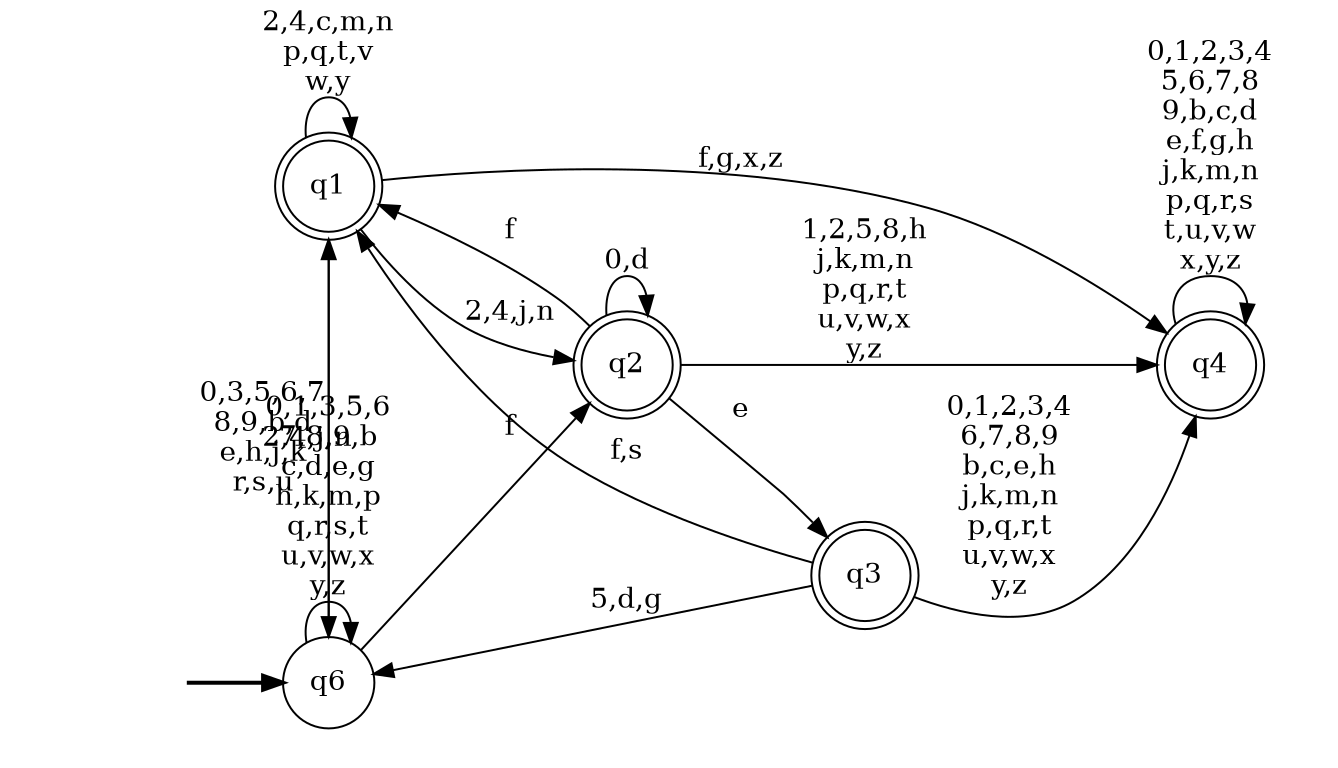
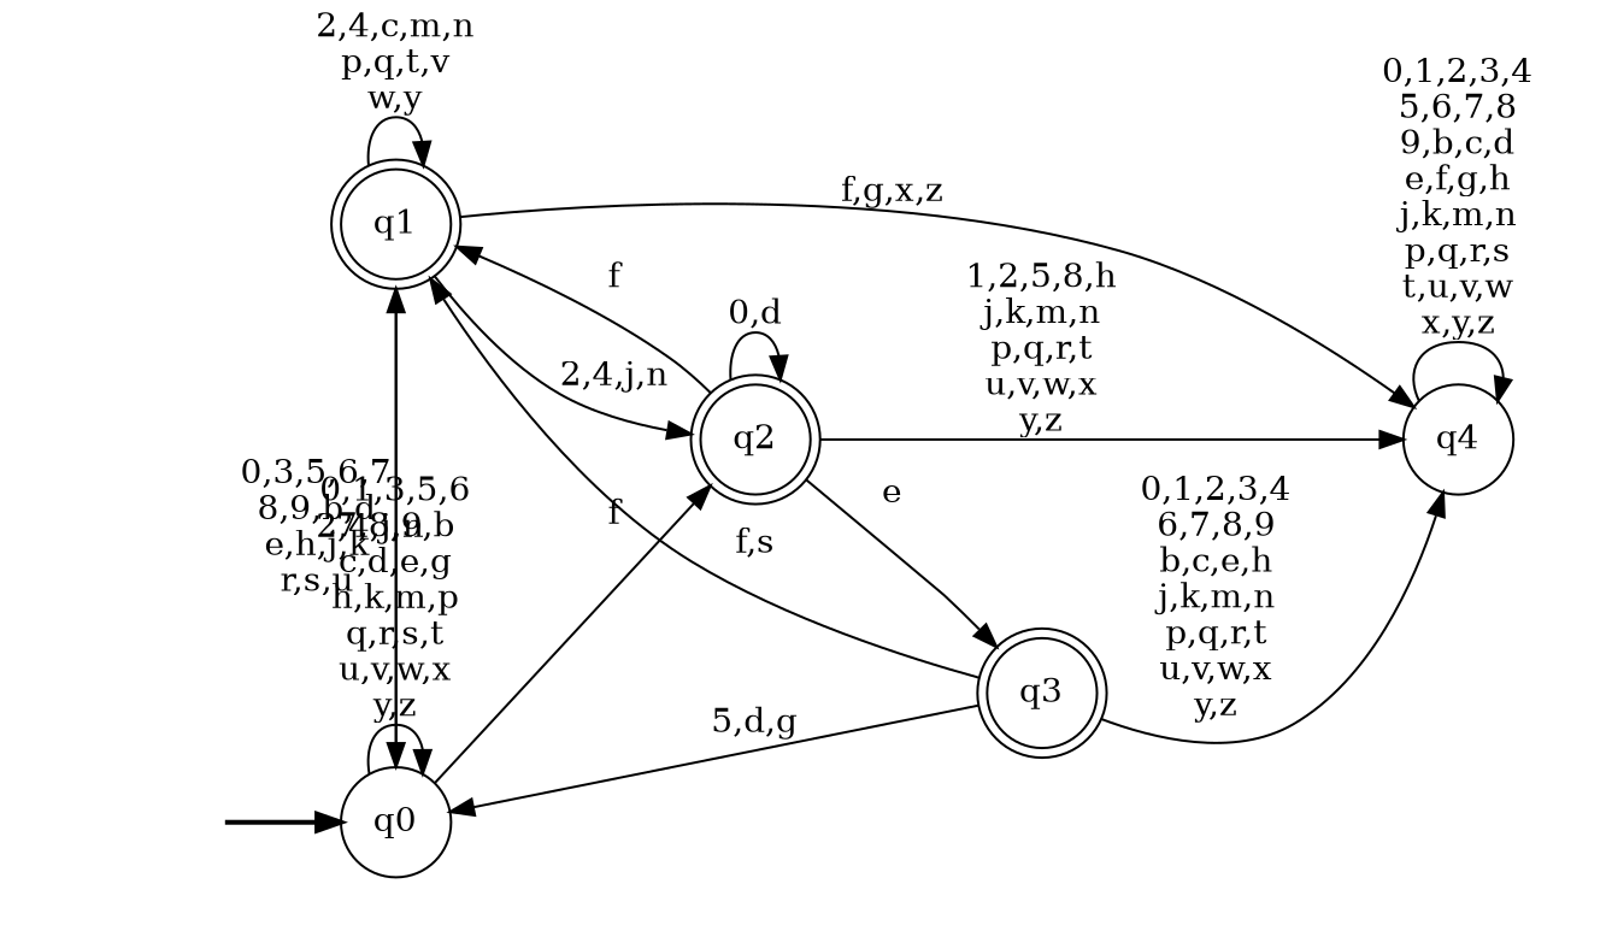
  digraph {
    rankdir=LR
    node [shape=doublecircle style=filled color=black fillcolor=white]
    __start0 [height=0 shape=none style=invis width=0 color="" fillcolor=""]
-   n2 [label=q6 shape=circle]
+   n2 [label=q0 shape=circle]
    n3 [label=q1 style="rounded,filled"]
    n4 [label=q2 style="rounded,filled"]
-   n5 [label=q4]
+   n5 [label=q4 shape=circle]
    n6 [label=q3]
    subgraph cluster_1 {
      nodesep=0.15
      ranksep=0.15
      style=invis
      __start0
      n2
    }
    __start0 -> n2 [penwidth=2]
    n2 -> n2 [label="0,1,3,5,6\n7,8,9,b\nc,d,e,g\nh,k,m,p\nq,r,s,t\nu,v,w,x\ny,z"]
    n2 -> n3 [label="2,4,j,n"]
    n2 -> n4 [label=f]
    n3 -> n2 [label="0,3,5,6,7\n8,9,b,d\ne,h,j,k\nr,s,u"]
    n3 -> n3 [label="2,4,c,m,n\np,q,t,v\nw,y"]
    n3 -> n4 [label="2,4,j,n"]
    n3 -> n5 [label="f,g,x,z"]
    n4 -> n3 [label=f]
    n4 -> n4 [label="0,d"]
    n4 -> n5 [label="1,2,5,8,h\nj,k,m,n\np,q,r,t\nu,v,w,x\ny,z"]
    n4 -> n6 [label=e]
    n5 -> n5 [label="0,1,2,3,4\n5,6,7,8\n9,b,c,d\ne,f,g,h\nj,k,m,n\np,q,r,s\nt,u,v,w\nx,y,z"]
    n6 -> n2 [label="5,d,g"]
    n6 -> n3 [label="f,s"]
    n6 -> n5 [label="0,1,2,3,4\n6,7,8,9\nb,c,e,h\nj,k,m,n\np,q,r,t\nu,v,w,x\ny,z"]
  }
